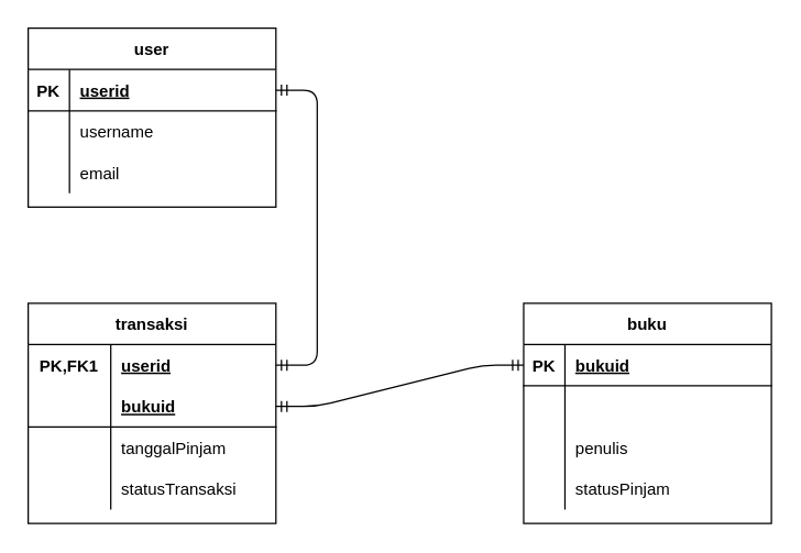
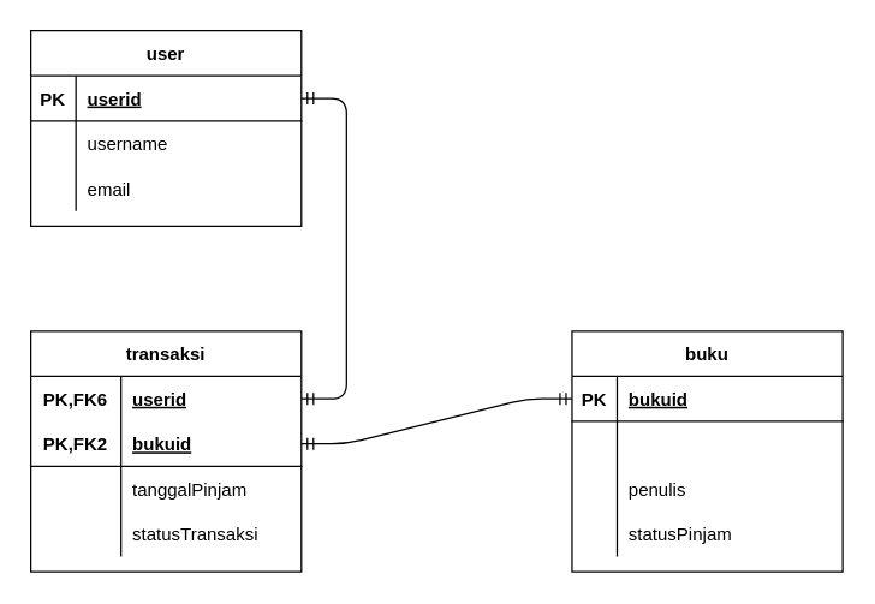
  <mxCell id="0" />
  <mxCell id="1" parent="0" />
  <mxCell id="2" value="user" style="shape=table;startSize=30;container=1;collapsible=1;childLayout=tableLayout;fixedRows=1;rowLines=0;fontStyle=1;align=center;resizeLast=1;" vertex="1" parent="1"><mxGeometry x="20" y="20" width="180" height="130" as="geometry" /></mxCell>
  <mxCell id="3" value="" style="shape=partialRectangle;collapsible=0;dropTarget=0;pointerEvents=0;fillColor=none;top=0;left=0;bottom=1;right=0;points=[[0,0.5],[1,0.5]];portConstraint=eastwest;" vertex="1" parent="2"><mxGeometry y="30" width="180" height="30" as="geometry" /></mxCell>
  <mxCell id="4" value="PK" style="shape=partialRectangle;connectable=0;fillColor=none;top=0;left=0;bottom=0;right=0;fontStyle=1;overflow=hidden;" vertex="1" parent="3"><mxGeometry width="30" height="30" as="geometry" /></mxCell>
  <mxCell id="5" value="userid" style="shape=partialRectangle;connectable=0;fillColor=none;top=0;left=0;bottom=0;right=0;align=left;spacingLeft=6;fontStyle=5;overflow=hidden;" vertex="1" parent="3"><mxGeometry x="30" width="150" height="30" as="geometry" /></mxCell>
  <mxCell id="6" value="" style="shape=partialRectangle;collapsible=0;dropTarget=0;pointerEvents=0;fillColor=none;top=0;left=0;bottom=0;right=0;points=[[0,0.5],[1,0.5]];portConstraint=eastwest;" vertex="1" parent="2"><mxGeometry y="60" width="180" height="30" as="geometry" /></mxCell>
  <mxCell id="7" value="" style="shape=partialRectangle;connectable=0;fillColor=none;top=0;left=0;bottom=0;right=0;editable=1;overflow=hidden;" vertex="1" parent="6"><mxGeometry width="30" height="30" as="geometry" /></mxCell>
  <mxCell id="8" value="username" style="shape=partialRectangle;connectable=0;fillColor=none;top=0;left=0;bottom=0;right=0;align=left;spacingLeft=6;overflow=hidden;" vertex="1" parent="6"><mxGeometry x="30" width="150" height="30" as="geometry" /></mxCell>
  <mxCell id="9" value="" style="shape=partialRectangle;collapsible=0;dropTarget=0;pointerEvents=0;fillColor=none;top=0;left=0;bottom=0;right=0;points=[[0,0.5],[1,0.5]];portConstraint=eastwest;" vertex="1" parent="2"><mxGeometry y="90" width="180" height="30" as="geometry" /></mxCell>
  <mxCell id="10" value="" style="shape=partialRectangle;connectable=0;fillColor=none;top=0;left=0;bottom=0;right=0;editable=1;overflow=hidden;" vertex="1" parent="9"><mxGeometry width="30" height="30" as="geometry" /></mxCell>
  <mxCell id="11" value="email" style="shape=partialRectangle;connectable=0;fillColor=none;top=0;left=0;bottom=0;right=0;align=left;spacingLeft=6;overflow=hidden;" vertex="1" parent="9"><mxGeometry x="30" width="150" height="30" as="geometry" /></mxCell>
  <mxCell id="12" value="buku" style="shape=table;startSize=30;container=1;collapsible=1;childLayout=tableLayout;fixedRows=1;rowLines=0;fontStyle=1;align=center;resizeLast=1;" vertex="1" parent="1"><mxGeometry x="380" y="220" width="180" height="160" as="geometry" /></mxCell>
  <mxCell id="13" value="" style="shape=partialRectangle;collapsible=0;dropTarget=0;pointerEvents=0;fillColor=none;top=0;left=0;bottom=1;right=0;points=[[0,0.5],[1,0.5]];portConstraint=eastwest;" vertex="1" parent="12"><mxGeometry y="30" width="180" height="30" as="geometry" /></mxCell>
  <mxCell id="14" value="PK" style="shape=partialRectangle;connectable=0;fillColor=none;top=0;left=0;bottom=0;right=0;fontStyle=1;overflow=hidden;" vertex="1" parent="13"><mxGeometry width="30" height="30" as="geometry" /></mxCell>
  <mxCell id="15" value="bukuid" style="shape=partialRectangle;connectable=0;fillColor=none;top=0;left=0;bottom=0;right=0;align=left;spacingLeft=6;fontStyle=5;overflow=hidden;" vertex="1" parent="13"><mxGeometry x="30" width="150" height="30" as="geometry" /></mxCell>
  <mxCell id="16" value="" style="shape=partialRectangle;collapsible=0;dropTarget=0;pointerEvents=0;fillColor=none;top=0;left=0;bottom=0;right=0;points=[[0,0.5],[1,0.5]];portConstraint=eastwest;" vertex="1" parent="12"><mxGeometry y="60" width="180" height="30" as="geometry" /></mxCell>
  <mxCell id="17" value="" style="shape=partialRectangle;connectable=0;fillColor=none;top=0;left=0;bottom=0;right=0;editable=1;overflow=hidden;" vertex="1" parent="16"><mxGeometry width="30" height="30" as="geometry" /></mxCell>
  <mxCell id="18" value="" style="shape=partialRectangle;collapsible=0;dropTarget=0;pointerEvents=0;fillColor=none;top=0;left=0;bottom=0;right=0;points=[[0,0.5],[1,0.5]];portConstraint=eastwest;" vertex="1" parent="12"><mxGeometry y="90" width="180" height="30" as="geometry" /></mxCell>
  <mxCell id="19" value="" style="shape=partialRectangle;connectable=0;fillColor=none;top=0;left=0;bottom=0;right=0;editable=1;overflow=hidden;" vertex="1" parent="18"><mxGeometry width="30" height="30" as="geometry" /></mxCell>
  <mxCell id="20" value="penulis" style="shape=partialRectangle;connectable=0;fillColor=none;top=0;left=0;bottom=0;right=0;align=left;spacingLeft=6;overflow=hidden;" vertex="1" parent="18"><mxGeometry x="30" width="150" height="30" as="geometry" /></mxCell>
  <mxCell id="21" value="" style="shape=partialRectangle;collapsible=0;dropTarget=0;pointerEvents=0;fillColor=none;top=0;left=0;bottom=0;right=0;points=[[0,0.5],[1,0.5]];portConstraint=eastwest;" vertex="1" parent="12"><mxGeometry y="120" width="180" height="30" as="geometry" /></mxCell>
  <mxCell id="22" value="" style="shape=partialRectangle;connectable=0;fillColor=none;top=0;left=0;bottom=0;right=0;editable=1;overflow=hidden;" vertex="1" parent="21"><mxGeometry width="30" height="30" as="geometry" /></mxCell>
  <mxCell id="23" value="statusPinjam" style="shape=partialRectangle;connectable=0;fillColor=none;top=0;left=0;bottom=0;right=0;align=left;spacingLeft=6;overflow=hidden;" vertex="1" parent="21"><mxGeometry x="30" width="150" height="30" as="geometry" /></mxCell>
  <mxCell id="24" value="transaksi" style="shape=table;startSize=30;container=1;collapsible=1;childLayout=tableLayout;fixedRows=1;rowLines=0;fontStyle=1;align=center;resizeLast=1;" vertex="1" parent="1"><mxGeometry x="20" y="220" width="180" height="160" as="geometry" /></mxCell>
  <mxCell id="25" value="" style="shape=partialRectangle;collapsible=0;dropTarget=0;pointerEvents=0;fillColor=none;top=0;left=0;bottom=0;right=0;points=[[0,0.5],[1,0.5]];portConstraint=eastwest;" vertex="1" parent="24"><mxGeometry y="30" width="180" height="30" as="geometry" /></mxCell>
- <mxCell id="26" value="PK,FK1" style="shape=partialRectangle;connectable=0;fillColor=none;top=0;left=0;bottom=0;right=0;fontStyle=1;overflow=hidden;" vertex="1" parent="25"><mxGeometry width="60" height="30" as="geometry" /></mxCell>
+ <mxCell id="26" value="PK,FK6" style="shape=partialRectangle;connectable=0;fillColor=none;top=0;left=0;bottom=0;right=0;fontStyle=1;overflow=hidden;" vertex="1" parent="25"><mxGeometry width="60" height="30" as="geometry" /></mxCell>
  <mxCell id="27" value="userid" style="shape=partialRectangle;connectable=0;fillColor=none;top=0;left=0;bottom=0;right=0;align=left;spacingLeft=6;fontStyle=5;overflow=hidden;" vertex="1" parent="25"><mxGeometry x="60" width="120" height="30" as="geometry" /></mxCell>
  <mxCell id="28" value="" style="shape=partialRectangle;collapsible=0;dropTarget=0;pointerEvents=0;fillColor=none;top=0;left=0;bottom=1;right=0;points=[[0,0.5],[1,0.5]];portConstraint=eastwest;" vertex="1" parent="24"><mxGeometry y="60" width="180" height="30" as="geometry" /></mxCell>
+ <mxCell id="29" value="PK,FK2" style="shape=partialRectangle;connectable=0;fillColor=none;top=0;left=0;bottom=0;right=0;fontStyle=1;overflow=hidden;" vertex="1" parent="28"><mxGeometry width="60" height="30" as="geometry" /></mxCell>
  <mxCell id="30" value="bukuid" style="shape=partialRectangle;connectable=0;fillColor=none;top=0;left=0;bottom=0;right=0;align=left;spacingLeft=6;fontStyle=5;overflow=hidden;" vertex="1" parent="28"><mxGeometry x="60" width="120" height="30" as="geometry" /></mxCell>
  <mxCell id="31" value="" style="shape=partialRectangle;collapsible=0;dropTarget=0;pointerEvents=0;fillColor=none;top=0;left=0;bottom=0;right=0;points=[[0,0.5],[1,0.5]];portConstraint=eastwest;" vertex="1" parent="24"><mxGeometry y="90" width="180" height="30" as="geometry" /></mxCell>
  <mxCell id="32" value="" style="shape=partialRectangle;connectable=0;fillColor=none;top=0;left=0;bottom=0;right=0;editable=1;overflow=hidden;" vertex="1" parent="31"><mxGeometry width="60" height="30" as="geometry" /></mxCell>
  <mxCell id="33" value="tanggalPinjam" style="shape=partialRectangle;connectable=0;fillColor=none;top=0;left=0;bottom=0;right=0;align=left;spacingLeft=6;overflow=hidden;" vertex="1" parent="31"><mxGeometry x="60" width="120" height="30" as="geometry" /></mxCell>
  <mxCell id="34" value="" style="shape=partialRectangle;collapsible=0;dropTarget=0;pointerEvents=0;fillColor=none;top=0;left=0;bottom=0;right=0;points=[[0,0.5],[1,0.5]];portConstraint=eastwest;" vertex="1" parent="24"><mxGeometry y="120" width="180" height="30" as="geometry" /></mxCell>
  <mxCell id="35" value="" style="shape=partialRectangle;connectable=0;fillColor=none;top=0;left=0;bottom=0;right=0;editable=1;overflow=hidden;" vertex="1" parent="34"><mxGeometry width="60" height="30" as="geometry" /></mxCell>
  <mxCell id="36" value="statusTransaksi" style="shape=partialRectangle;connectable=0;fillColor=none;top=0;left=0;bottom=0;right=0;align=left;spacingLeft=6;overflow=hidden;" vertex="1" parent="34"><mxGeometry x="60" width="120" height="30" as="geometry" /></mxCell>
  <mxCell id="37" value="" style="edgeStyle=entityRelationEdgeStyle;fontSize=12;html=1;endArrow=ERmandOne;startArrow=ERmandOne;" edge="1" parent="1" source="25" target="3"><mxGeometry width="100" height="100" relative="1" as="geometry"><mxPoint x="300" y="270" as="sourcePoint" /><mxPoint x="400" y="170" as="targetPoint" /></mxGeometry></mxCell>
  <mxCell id="38" value="" style="edgeStyle=entityRelationEdgeStyle;fontSize=12;html=1;endArrow=ERmandOne;startArrow=ERmandOne;" edge="1" parent="1" source="28" target="13"><mxGeometry width="100" height="100" relative="1" as="geometry"><mxPoint x="300" y="270" as="sourcePoint" /><mxPoint x="400" y="170" as="targetPoint" /></mxGeometry></mxCell>
